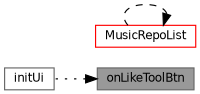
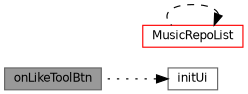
  digraph {
    rankdir=RL
    node [color=gray40 fillcolor=white fontname=Helvetica fontsize=10 shape=box style=filled]
    edge [color=black dir=back fontname=Helvetica fontsize=10 labelfontname=Helvetica labelfontsize=10]
    n1 [fillcolor=grey60 fontcolor=black height=0.2 label=onLikeToolBtn width=0.4]
    n2 [height=0.2 label=initUi width=0.4]
    n3 [color=red height=0.2 label=MusicRepoList width=0.4]
-   n1 -> n2 [style=dotted]
+   n2 -> n1 [style=dotted]
    n3 -> n3 [style=dashed]
  }
